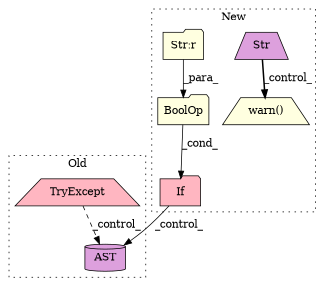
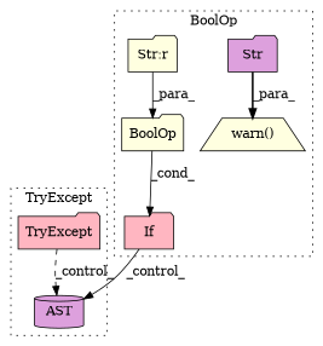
  digraph {
    node [fillcolor=lightyellow shape=trapezium style=filled]
    edge [style=solid]
-   n1 [a=71 fillcolor=lightpink l=17 label=TryExcept s=9975]
+   n1 [a=71 fillcolor=lightpink l=17 label=TryExcept s=9975 shape=folder]
    n2 [a=2 fillcolor=plum l="7,0" label=AST s="10049,0" shape=cylinder]
    n3 [a=75 l="14,1" label="warn()" s="10357,11281"]
-   n4 [a=66 fillcolor=plum l=910 label=Str s=10371]
+   n4 [a=66 fillcolor=plum l=910 label=Str s=10371 shape=folder]
    n5 [a=96 fillcolor=lightpink l=3 label=If s=10278 shape=folder]
    n6 [a=40 l=33 label="Str:r" s=10306 shape=folder]
    n7 [a=72 l=58 label=BoolOp s=10281 shape=folder]
    subgraph cluster_1 {
-     label=Old
+     label=TryExcept
      style=dotted
      n1
      n2
    }
    subgraph cluster_2 {
-     label=New
+     label=BoolOp
      style=dotted
      n3
      n4
      n5
      n6
      n7
    }
    n1 -> n2 [label=_control_ style=dashed]
-   n4 -> n3 [label=_control_ style=bold]
+   n4 -> n3 [label=_para_ style=bold]
    n5 -> n2 [label=_control_]
    n6 -> n7 [label=_para_]
    n7 -> n5 [label=_cond_]
  }
